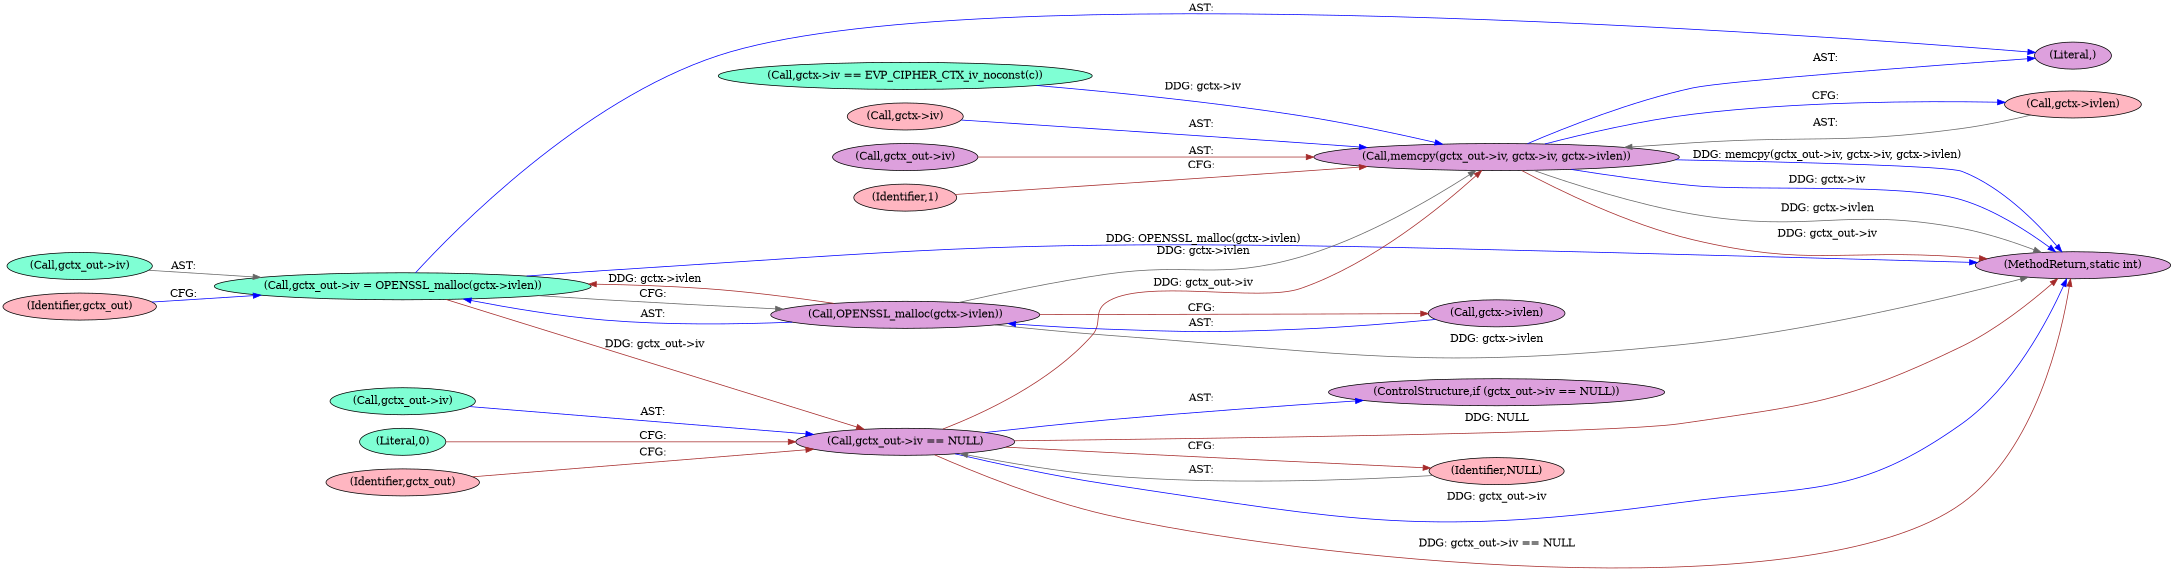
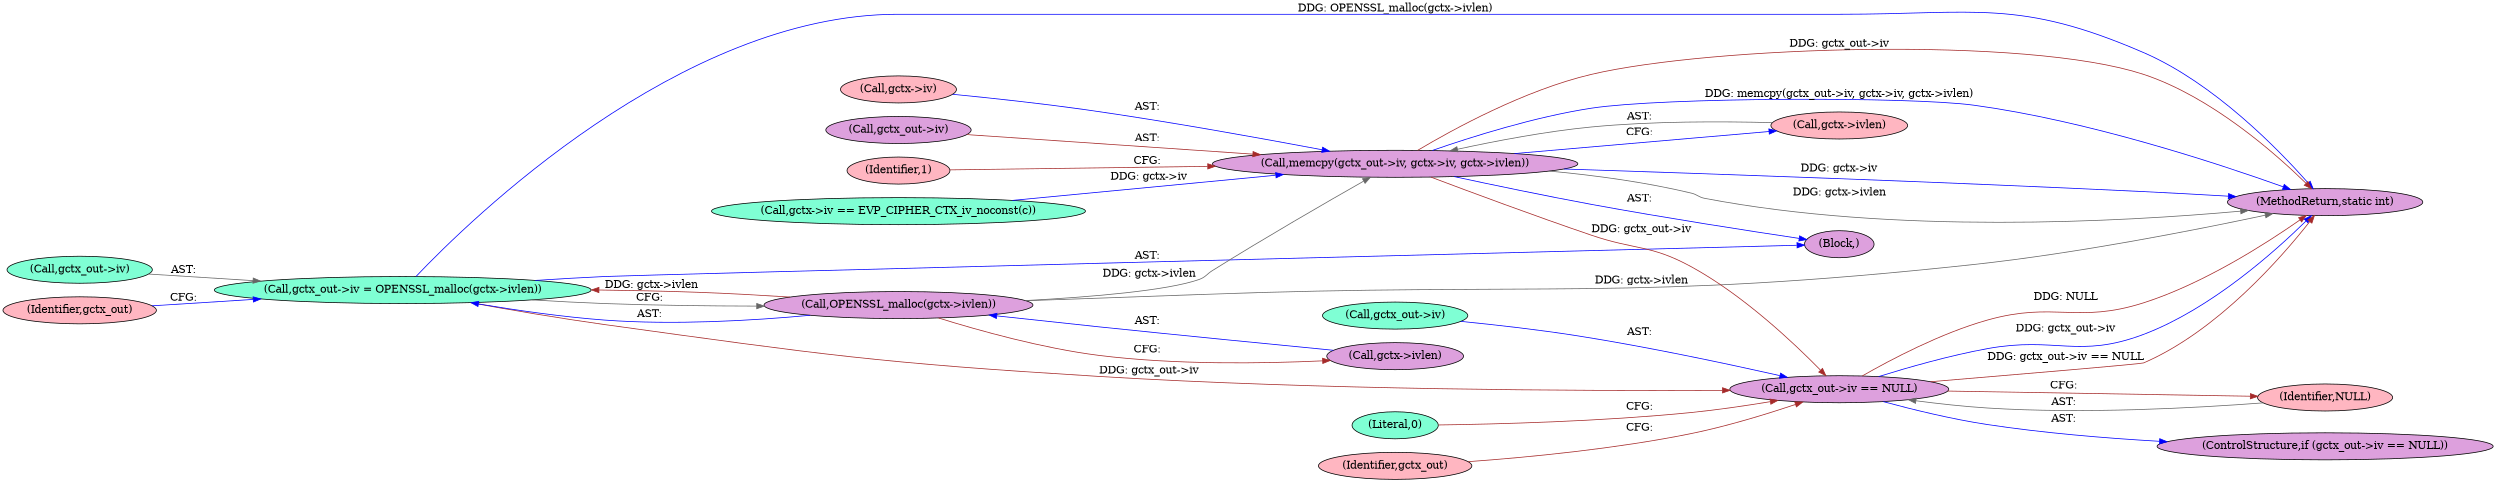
  digraph {
    rankdir=LR
    node [fillcolor=plum style=filled]
    edge [color=blue]
    n1 [fillcolor=aquamarine label="(Call,gctx_out->iv = OPENSSL_malloc(gctx->ivlen))"]
    n2 [label="(Call,OPENSSL_malloc(gctx->ivlen))"]
    n3 [label="(Call,gctx_out->iv == NULL)"]
-   n4 [label="(Literal,)"]
+   n4 [label="(Block,)"]
    n5 [label="(MethodReturn,static int)"]
    n6 [label="(Call,memcpy(gctx_out->iv, gctx->iv, gctx->ivlen))"]
    n7 [label="(Call,gctx->ivlen)"]
    n8 [fillcolor=lightpink label="(Identifier,NULL)"]
    n9 [label="(ControlStructure,if (gctx_out->iv == NULL))"]
    n10 [fillcolor=lightpink label="(Call,gctx->ivlen)"]
    n11 [fillcolor=aquamarine label="(Literal,0)"]
    n12 [fillcolor=aquamarine label="(Call,gctx->iv == EVP_CIPHER_CTX_iv_noconst(c))"]
    n13 [fillcolor=aquamarine label="(Call,gctx_out->iv)"]
    n14 [fillcolor=lightpink label="(Identifier,gctx_out)"]
    n15 [fillcolor=lightpink label="(Identifier,gctx_out)"]
    n16 [fillcolor=lightpink label="(Call,gctx->iv)"]
    n17 [label="(Call,gctx_out->iv)"]
    n18 [fillcolor=lightpink label="(Identifier,1)"]
    n19 [fillcolor=aquamarine label="(Call,gctx_out->iv)"]
    n1 -> n2 [color=gray40 label="CFG: "]
    n1 -> n3 [color=brown label="DDG: gctx_out->iv"]
    n1 -> n4 [label="AST: "]
    n1 -> n5 [label="DDG: OPENSSL_malloc(gctx->ivlen)"]
    n2 -> n1 [label="AST: "]
    n2 -> n1 [color=brown label="DDG: gctx->ivlen"]
    n2 -> n5 [color=gray40 label="DDG: gctx->ivlen"]
    n2 -> n6 [color=gray40 label="DDG: gctx->ivlen"]
    n2 -> n7 [color=brown label="CFG: "]
    n3 -> n5 [color=brown label="DDG: NULL"]
    n3 -> n5 [label="DDG: gctx_out->iv"]
    n3 -> n5 [color=brown label="DDG: gctx_out->iv == NULL"]
-   n3 -> n6 [color=brown label="DDG: gctx_out->iv"]
+   n6 -> n3 [color=brown label="DDG: gctx_out->iv"]
    n3 -> n8 [color=brown label="CFG: "]
    n3 -> n9 [label="AST: "]
    n6 -> n4 [label="AST: "]
    n6 -> n5 [color=brown label="DDG: gctx_out->iv"]
    n6 -> n5 [label="DDG: memcpy(gctx_out->iv, gctx->iv, gctx->ivlen)"]
    n6 -> n5 [label="DDG: gctx->iv"]
    n6 -> n5 [color=gray40 label="DDG: gctx->ivlen"]
    n6 -> n10 [label="CFG: "]
    n7 -> n2 [label="AST: "]
    n8 -> n3 [color=gray40 label="AST: "]
    n10 -> n6 [color=gray40 label="AST: "]
    n11 -> n3 [color=brown label="CFG: "]
    n12 -> n6 [label="DDG: gctx->iv"]
    n13 -> n1 [color=gray40 label="AST: "]
    n14 -> n3 [color=brown label="CFG: "]
    n15 -> n1 [label="CFG: "]
    n16 -> n6 [label="AST: "]
    n17 -> n6 [color=brown label="AST: "]
    n18 -> n6 [color=brown label="CFG: "]
    n19 -> n3 [label="AST: "]
  }
